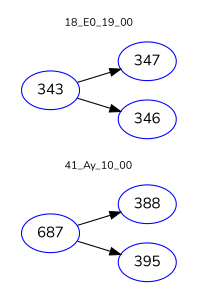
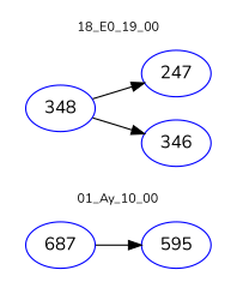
  digraph {
    fontname=Nunito
    rankdir=LR
    node [color=blue fontname=Nunito]
    edge [color=black fontname=Nunito]
    n1 [label=687]
-   n2 [label=395]
-   n3 [label=388]
-   n4 [label=343]
+   n2 [label=595]
+   n4 [label=348]
    n5 [label=346]
-   n6 [label=347]
+   n6 [label=247]
    subgraph cluster_1 {
      color=white
      fontsize=10
-     label="41_Ay_10_00"
+     label="01_Ay_10_00"
      n1
      n2
-     n3
    }
    subgraph cluster_2 {
      color=white
      fontsize=10
      label="18_E0_19_00"
      n4
      n5
      n6
    }
    n1 -> n2
-   n1 -> n3
    n4 -> n5
    n4 -> n6
  }
